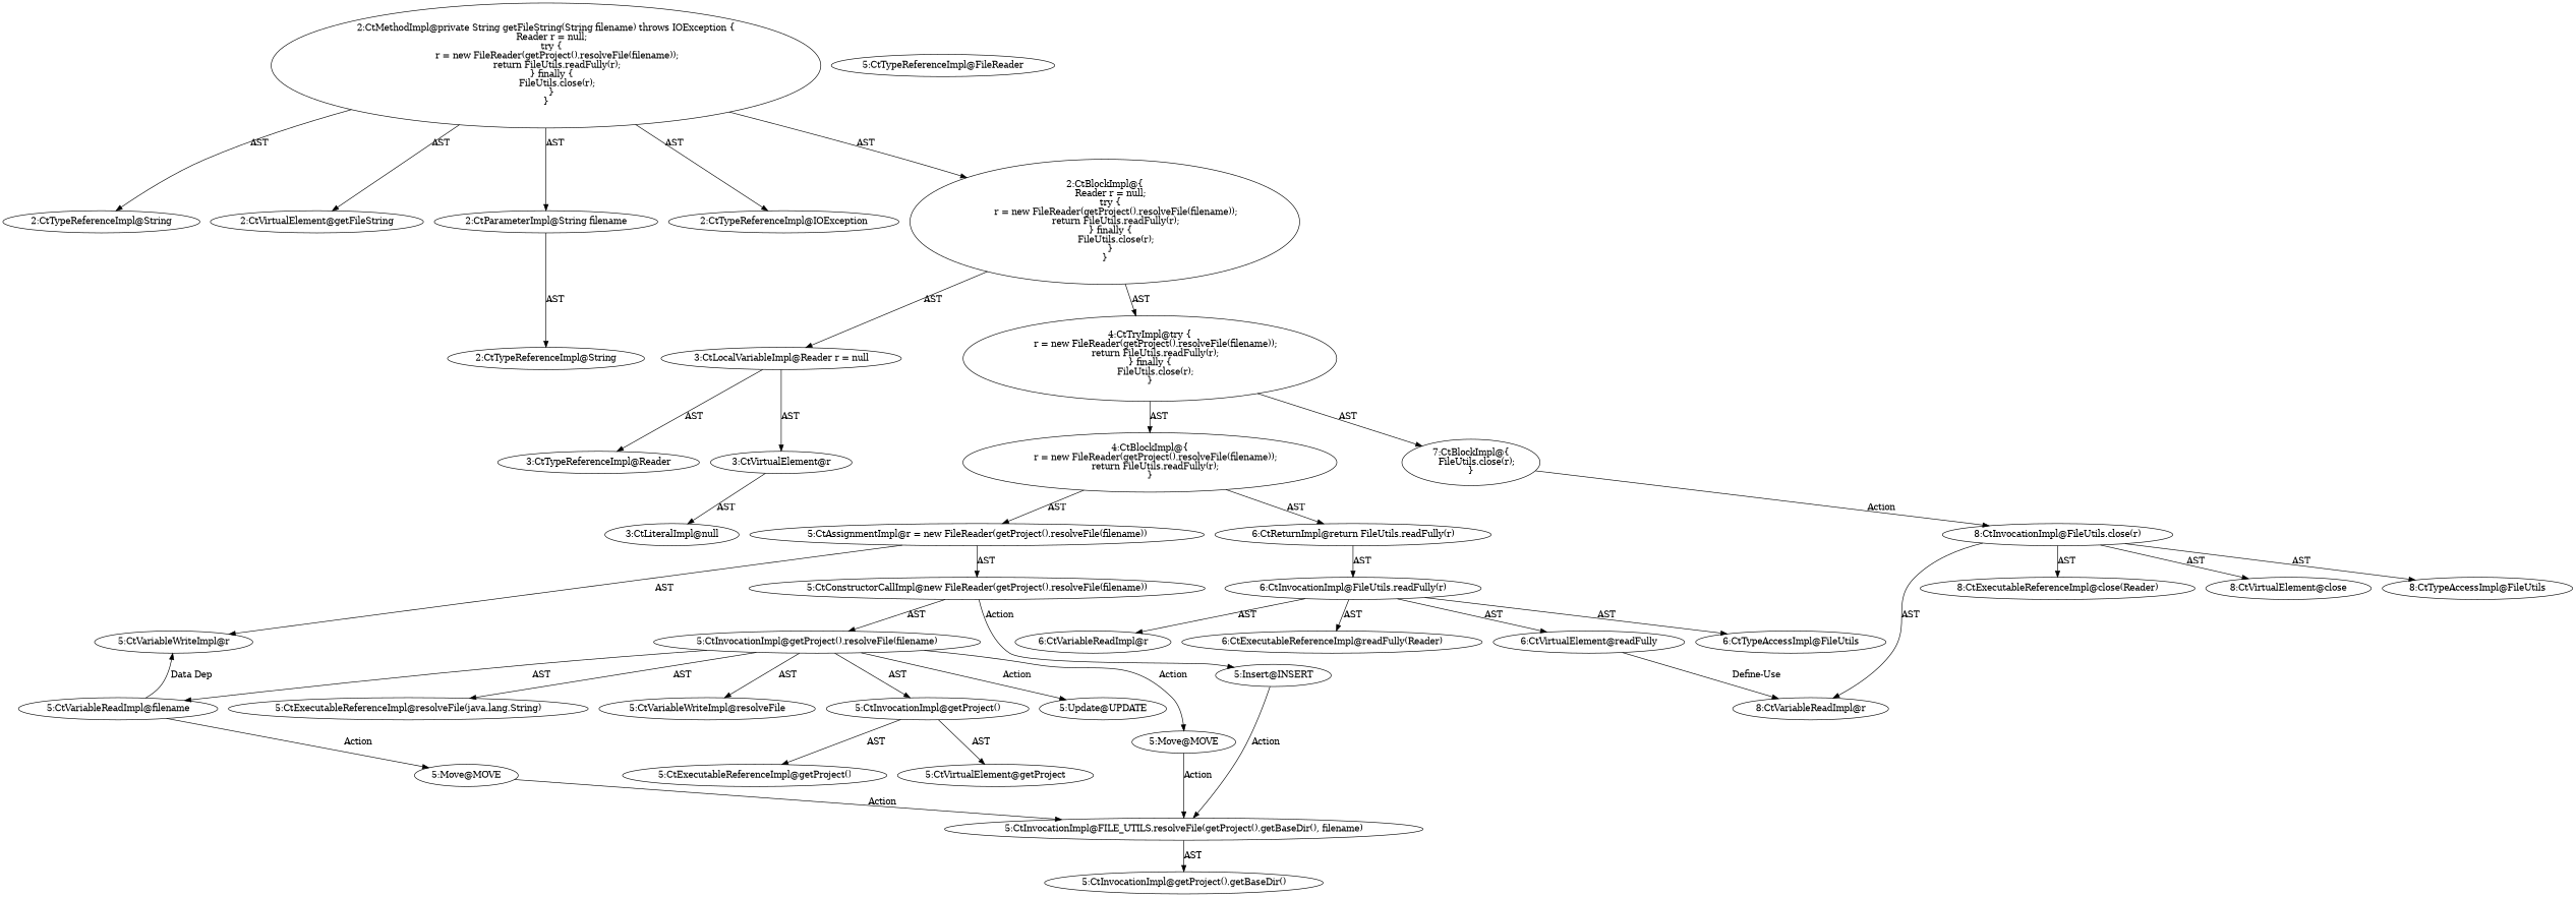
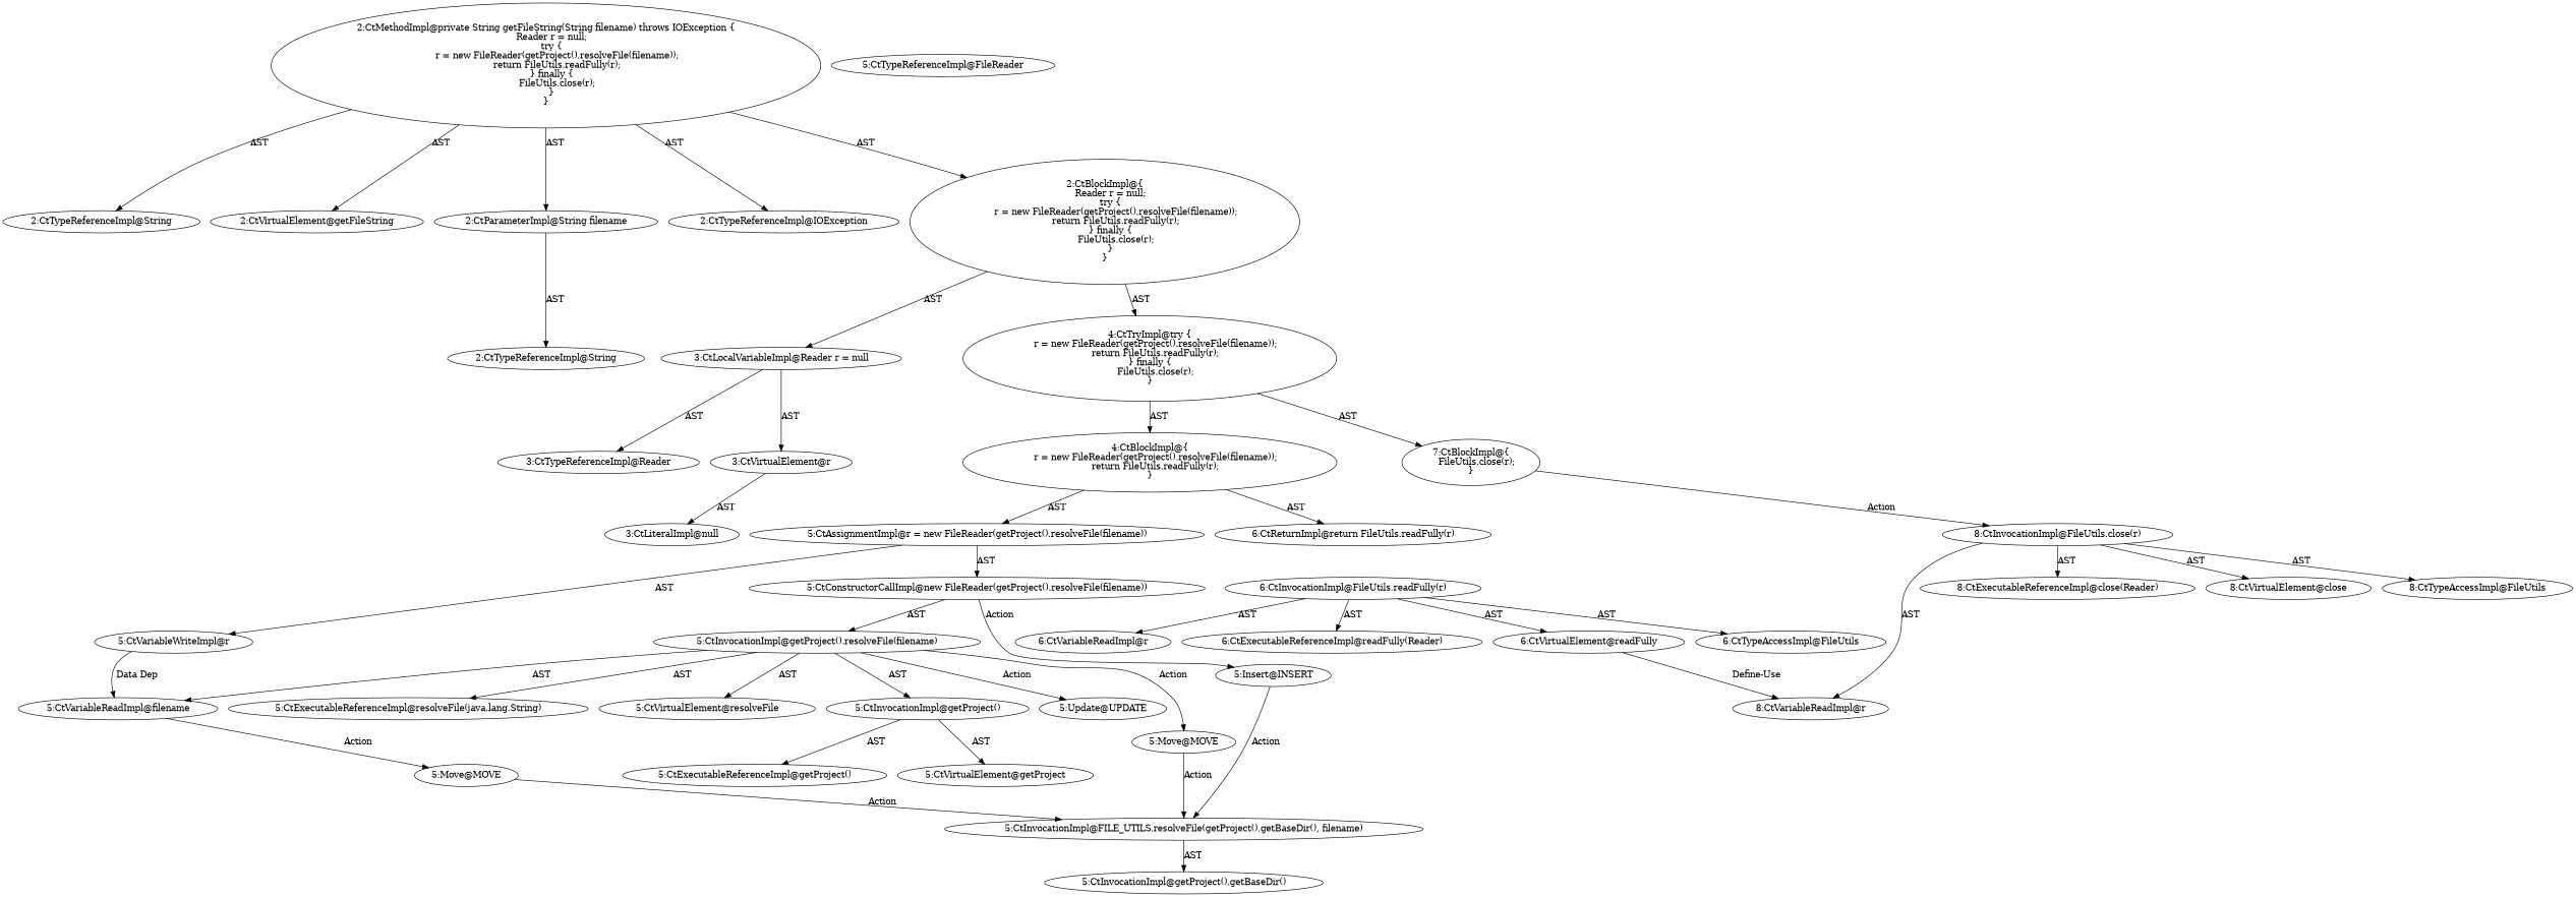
  digraph {
    node [shape=ellipse]
    n1 [label="2:CtTypeReferenceImpl@String"]
    n2 [label="2:CtVirtualElement@getFileString"]
    n3 [label="2:CtParameterImpl@String filename"]
    n4 [label="2:CtTypeReferenceImpl@String"]
    n5 [label="2:CtTypeReferenceImpl@IOException"]
    n6 [label="3:CtTypeReferenceImpl@Reader"]
    n7 [label="3:CtLiteralImpl@null"]
    n8 [label="3:CtVirtualElement@r"]
    n9 [label="3:CtLocalVariableImpl@Reader r = null"]
    n10 [label="5:CtVariableWriteImpl@r"]
    n11 [label="6:CtVariableReadImpl@r"]
    n12 [label="8:CtVariableReadImpl@r"]
    n13 [label="5:CtTypeReferenceImpl@FileReader"]
    n14 [label="5:CtExecutableReferenceImpl@resolveFile(java.lang.String)"]
-   n15 [label="5:CtVariableWriteImpl@resolveFile"]
+   n15 [label="5:CtVirtualElement@resolveFile"]
    n16 [label="5:CtExecutableReferenceImpl@getProject()"]
    n17 [label="5:CtVirtualElement@getProject"]
    n18 [label="5:CtInvocationImpl@getProject()"]
    n19 [label="5:CtVariableReadImpl@filename"]
    n20 [label="5:Move@MOVE"]
    n21 [label="5:CtInvocationImpl@FILE_UTILS.resolveFile(getProject().getBaseDir(), filename)"]
    n22 [label="5:CtInvocationImpl@getProject().resolveFile(filename)"]
    n23 [label="5:Update@UPDATE"]
    n24 [label="5:Move@MOVE"]
    n25 [label="5:CtConstructorCallImpl@new FileReader(getProject().resolveFile(filename))"]
    n26 [label="5:Insert@INSERT"]
    n27 [label="5:CtAssignmentImpl@r = new FileReader(getProject().resolveFile(filename))"]
    n28 [label="6:CtExecutableReferenceImpl@readFully(Reader)"]
    n29 [label="6:CtVirtualElement@readFully"]
    n30 [label="6:CtTypeAccessImpl@FileUtils"]
    n31 [label="6:CtInvocationImpl@FileUtils.readFully(r)"]
    n32 [label="6:CtReturnImpl@return FileUtils.readFully(r)"]
    n33 [label="4:CtBlockImpl@\{\n    r = new FileReader(getProject().resolveFile(filename));\n    return FileUtils.readFully(r);\n\}"]
    n34 [label="8:CtExecutableReferenceImpl@close(Reader)"]
    n35 [label="8:CtVirtualElement@close"]
    n36 [label="8:CtTypeAccessImpl@FileUtils"]
    n37 [label="8:CtInvocationImpl@FileUtils.close(r)"]
    n38 [label="7:CtBlockImpl@\{\n    FileUtils.close(r);\n\}"]
    n39 [label="4:CtTryImpl@try \{\n    r = new FileReader(getProject().resolveFile(filename));\n    return FileUtils.readFully(r);\n\} finally \{\n    FileUtils.close(r);\n\}"]
    n40 [label="2:CtBlockImpl@\{\n    Reader r = null;\n    try \{\n        r = new FileReader(getProject().resolveFile(filename));\n        return FileUtils.readFully(r);\n    \} finally \{\n        FileUtils.close(r);\n    \}\n\}"]
    n41 [label="2:CtMethodImpl@private String getFileString(String filename) throws IOException \{\n    Reader r = null;\n    try \{\n        r = new FileReader(getProject().resolveFile(filename));\n        return FileUtils.readFully(r);\n    \} finally \{\n        FileUtils.close(r);\n    \}\n\}"]
    n42 [label="5:CtInvocationImpl@getProject().getBaseDir()"]
    n3 -> n4 [label=AST]
    n8 -> n7 [label=AST]
    n9 -> n6 [label=AST]
    n9 -> n8 [label=AST]
    n18 -> n16 [label=AST]
    n18 -> n17 [label=AST]
-   n19 -> n10 [label="Data Dep"]
+   n10 -> n19 [label="Data Dep"]
    n19 -> n20 [label=Action]
    n20 -> n21 [label=Action]
    n21 -> n42 [label=AST]
    n22 -> n14 [label=AST]
    n22 -> n15 [label=AST]
    n22 -> n18 [label=AST]
    n22 -> n19 [label=AST]
    n22 -> n23 [label=Action]
    n22 -> n24 [label=Action]
    n24 -> n21 [label=Action]
    n25 -> n22 [label=AST]
    n25 -> n26 [label=Action]
    n26 -> n21 [label=Action]
    n27 -> n10 [label=AST]
    n27 -> n25 [label=AST]
    n29 -> n12 [label="Define-Use"]
    n31 -> n11 [label=AST]
    n31 -> n28 [label=AST]
    n31 -> n29 [label=AST]
    n31 -> n30 [label=AST]
-   n32 -> n31 [label=AST]
    n33 -> n27 [label=AST]
    n33 -> n32 [label=AST]
    n37 -> n12 [label=AST]
    n37 -> n34 [label=AST]
    n37 -> n35 [label=AST]
    n37 -> n36 [label=AST]
    n38 -> n37 [label=Action]
    n39 -> n33 [label=AST]
    n39 -> n38 [label=AST]
    n40 -> n9 [label=AST]
    n40 -> n39 [label=AST]
    n41 -> n1 [label=AST]
    n41 -> n2 [label=AST]
    n41 -> n3 [label=AST]
    n41 -> n5 [label=AST]
    n41 -> n40 [label=AST]
  }
